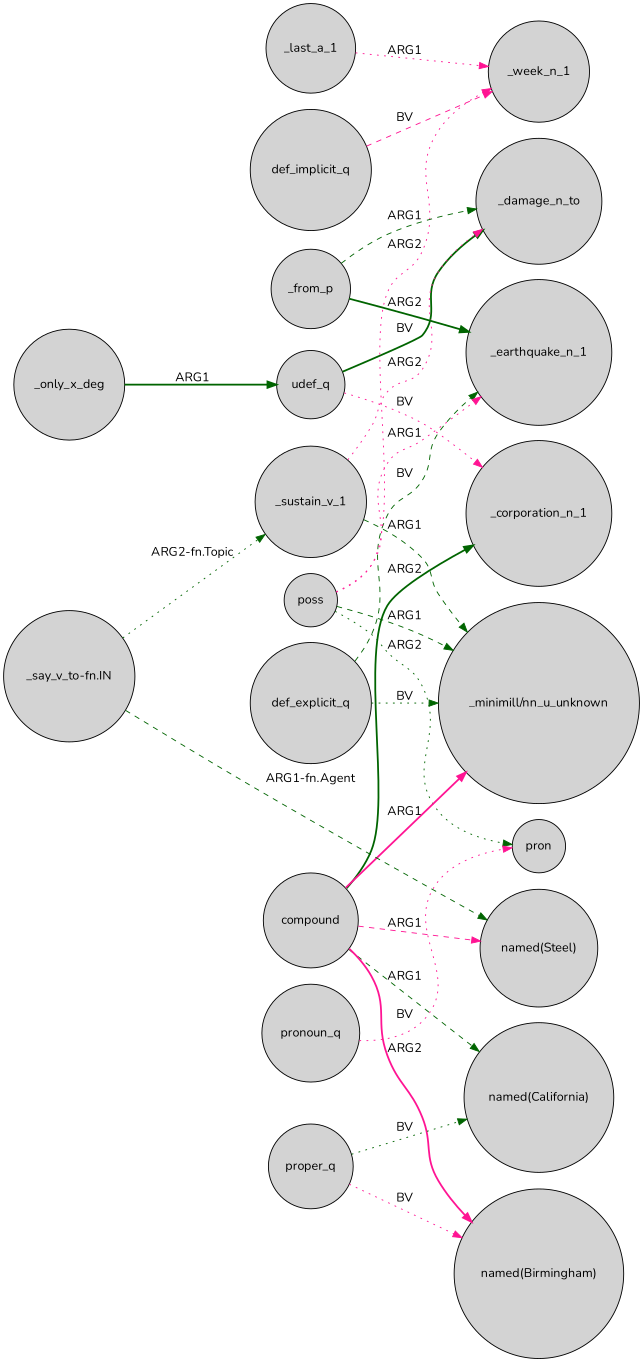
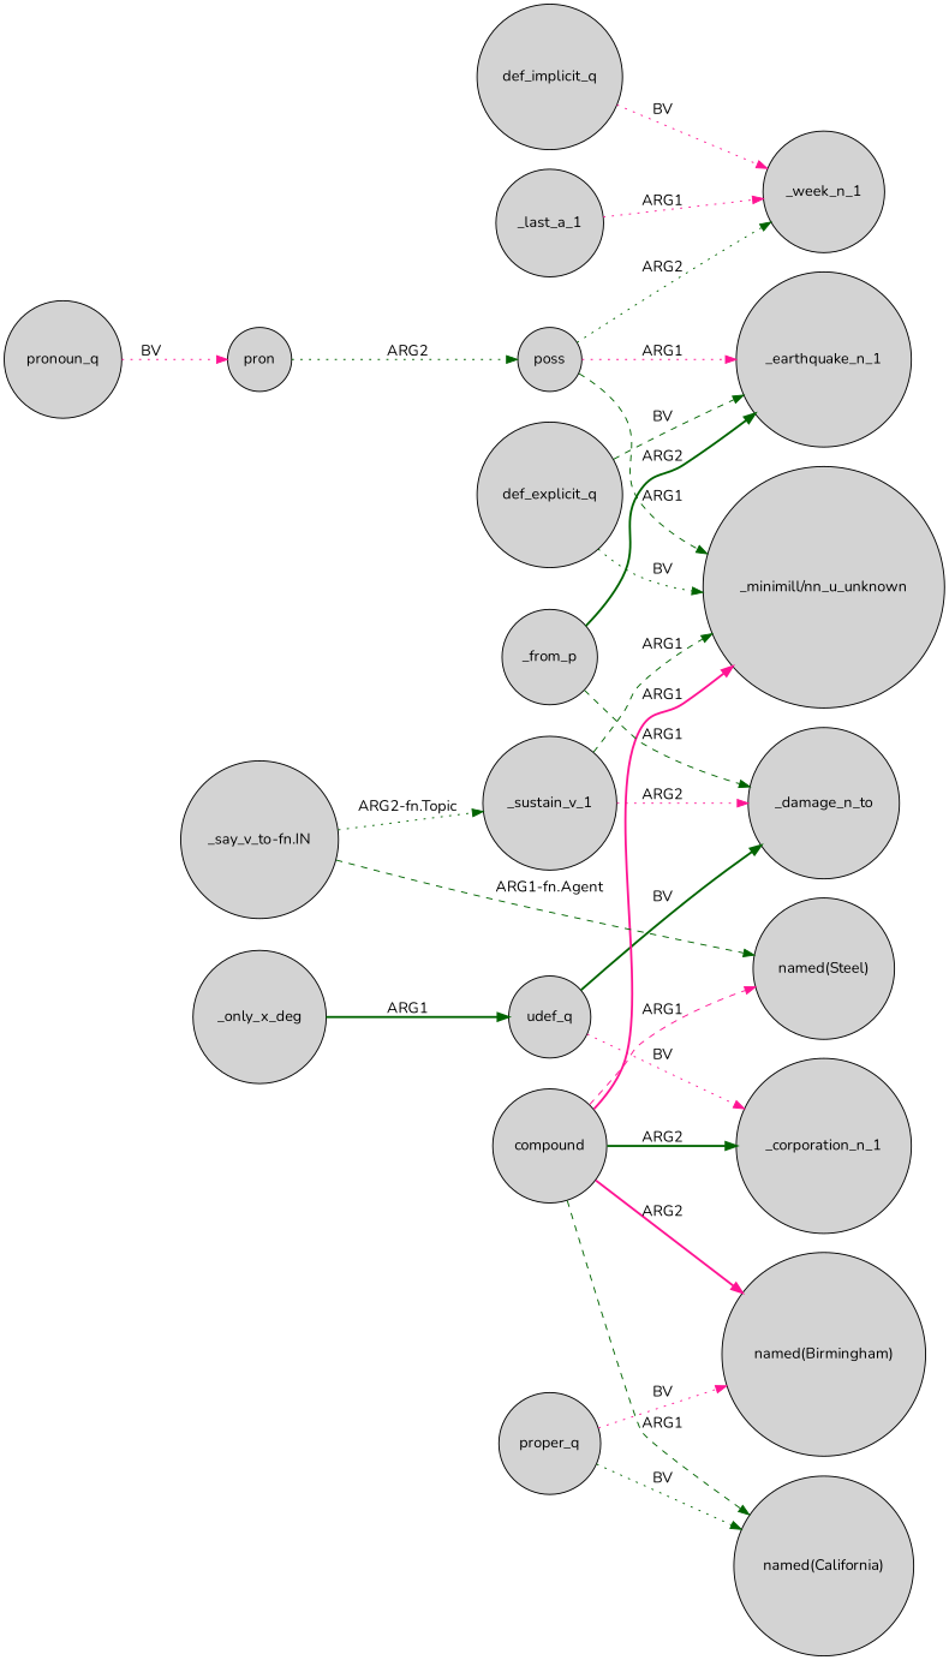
  digraph {
    fontname=Nunito
    rankdir=LR
    node [fontname=Nunito shape=circle style=filled]
    edge [color=darkgreen fontname=Nunito style=dotted]
    _only_x_deg
    udef_q
    _corporation_n_1
    _damage_n_to
    def_explicit_q
    _earthquake_n_1
    "_minimill/nn_u_unknown"
    def_implicit_q
    _week_n_1
    poss
    pron
    compound
    "named(Steel)"
    "named(California)"
    "named(Birmingham)"
    "_say_v_to-fn.IN"
    _sustain_v_1
    proper_q
    pronoun_q
    _from_p
    _last_a_1
    _only_x_deg -> udef_q [label=ARG1 style=bold]
    udef_q -> _corporation_n_1 [color=deeppink label=BV]
    udef_q -> _damage_n_to [label=BV style=bold]
    def_explicit_q -> _earthquake_n_1 [label=BV style=dashed]
    def_explicit_q -> "_minimill/nn_u_unknown" [label=BV]
-   def_implicit_q -> _week_n_1 [color=deeppink label=BV style=dashed]
+   def_implicit_q -> _week_n_1 [color=deeppink label=BV]
    poss -> _earthquake_n_1 [color=deeppink label=ARG1]
    poss -> "_minimill/nn_u_unknown" [label=ARG1 style=dashed]
-   poss -> _week_n_1 [color=deeppink label=ARG2]
-   poss -> pron [label=ARG2]
+   poss -> _week_n_1 [label=ARG2]
+   pron -> poss [label=ARG2]
    compound -> _corporation_n_1 [label=ARG2 style=bold]
    compound -> "_minimill/nn_u_unknown" [color=deeppink label=ARG1 style=bold]
    compound -> "named(Steel)" [color=deeppink label=ARG1 style=dashed]
    compound -> "named(California)" [label=ARG1 style=dashed]
    compound -> "named(Birmingham)" [color=deeppink label=ARG2 style=bold]
    "_say_v_to-fn.IN" -> "named(Steel)" [label="ARG1-fn.Agent" style=dashed]
    "_say_v_to-fn.IN" -> _sustain_v_1 [label="ARG2-fn.Topic"]
    _sustain_v_1 -> _damage_n_to [color=deeppink label=ARG2]
    _sustain_v_1 -> "_minimill/nn_u_unknown" [label=ARG1 style=dashed]
    proper_q -> "named(California)" [label=BV]
    proper_q -> "named(Birmingham)" [color=deeppink label=BV]
    pronoun_q -> pron [color=deeppink label=BV]
    _from_p -> _damage_n_to [label=ARG1 style=dashed]
    _from_p -> _earthquake_n_1 [label=ARG2 style=bold]
    _last_a_1 -> _week_n_1 [color=deeppink label=ARG1]
  }
